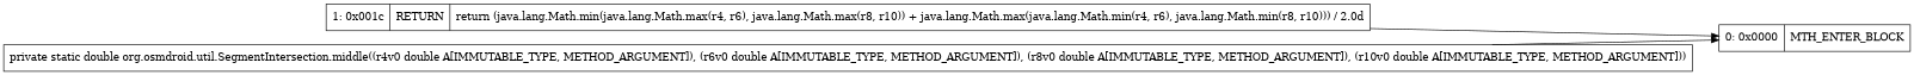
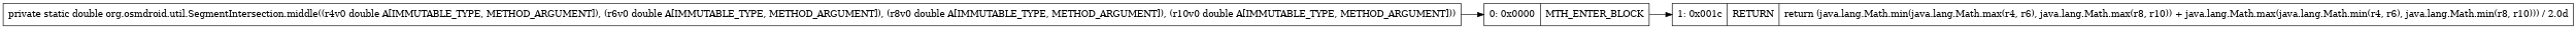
  digraph {
    rankdir=LR
    node [shape=record]
    n1 [label="{0\:\ 0x0000|MTH_ENTER_BLOCK\l}"]
    n2 [label="{1\:\ 0x001c|RETURN\l|return (java.lang.Math.min(java.lang.Math.max(r4, r6), java.lang.Math.max(r8, r10)) + java.lang.Math.max(java.lang.Math.min(r4, r6), java.lang.Math.min(r8, r10))) \/ 2.0d\l}"]
    n3 [label="{private static double org.osmdroid.util.SegmentIntersection.middle((r4v0 double A[IMMUTABLE_TYPE, METHOD_ARGUMENT]), (r6v0 double A[IMMUTABLE_TYPE, METHOD_ARGUMENT]), (r8v0 double A[IMMUTABLE_TYPE, METHOD_ARGUMENT]), (r10v0 double A[IMMUTABLE_TYPE, METHOD_ARGUMENT])) }"]
-   n2 -> n1
+   n1 -> n2
    n3 -> n1
  }
